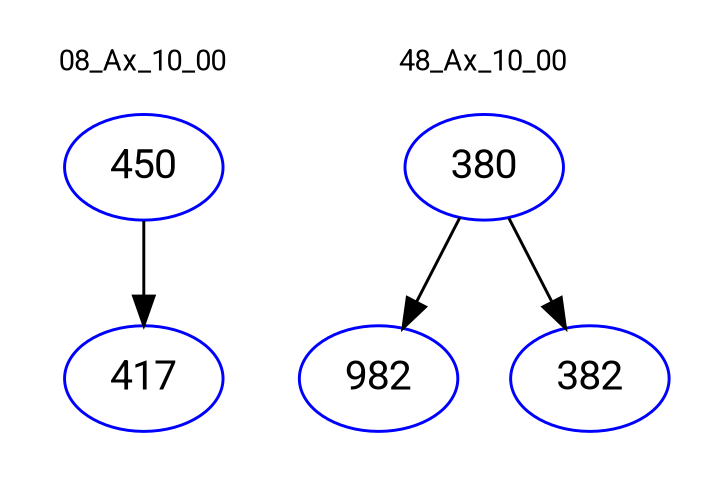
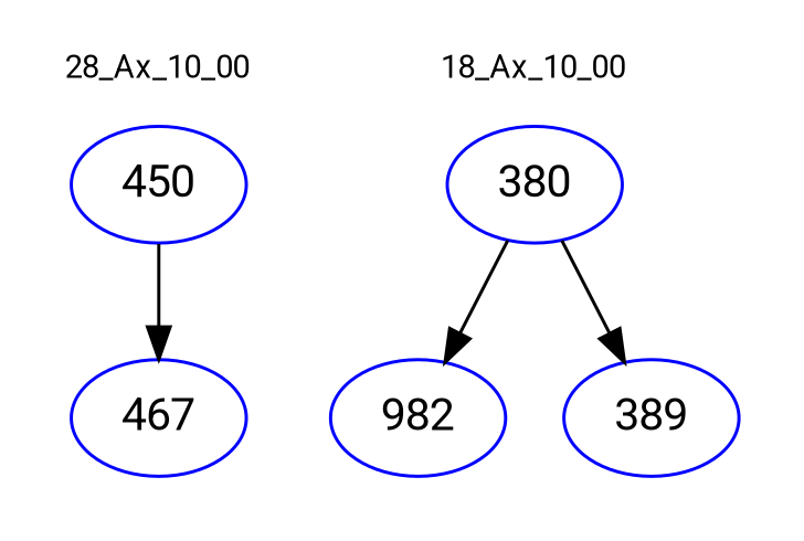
  digraph {
    fontname=Roboto
    node [color=blue fontname=Roboto]
    edge [color=black fontname=Roboto]
    n1 [label=450]
-   n2 [label=417]
+   n2 [label=467]
    n3 [label=380]
    n4 [label=982]
-   n5 [label=382]
+   n5 [label=389]
    subgraph cluster_1 {
      color=white
      fontsize=10
-     label="08_Ax_10_00"
+     label="28_Ax_10_00"
      n1
      n2
    }
    subgraph cluster_2 {
      color=white
      fontsize=10
-     label="48_Ax_10_00"
+     label="18_Ax_10_00"
      n3
      n4
      n5
    }
    n1 -> n2
    n3 -> n4
    n3 -> n5
  }
